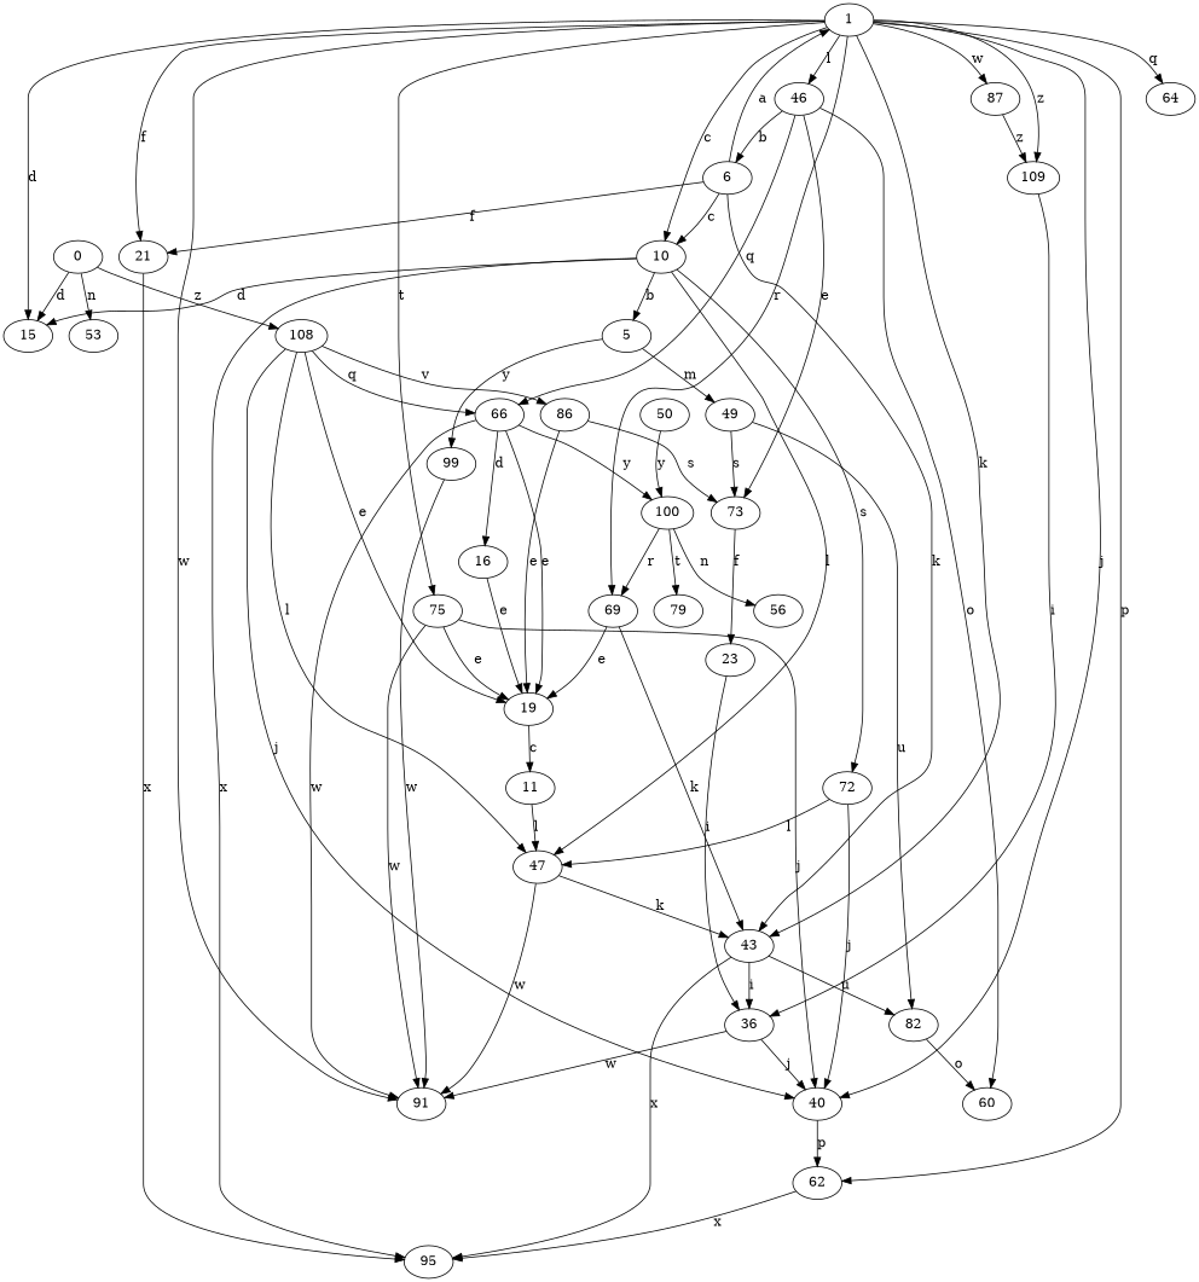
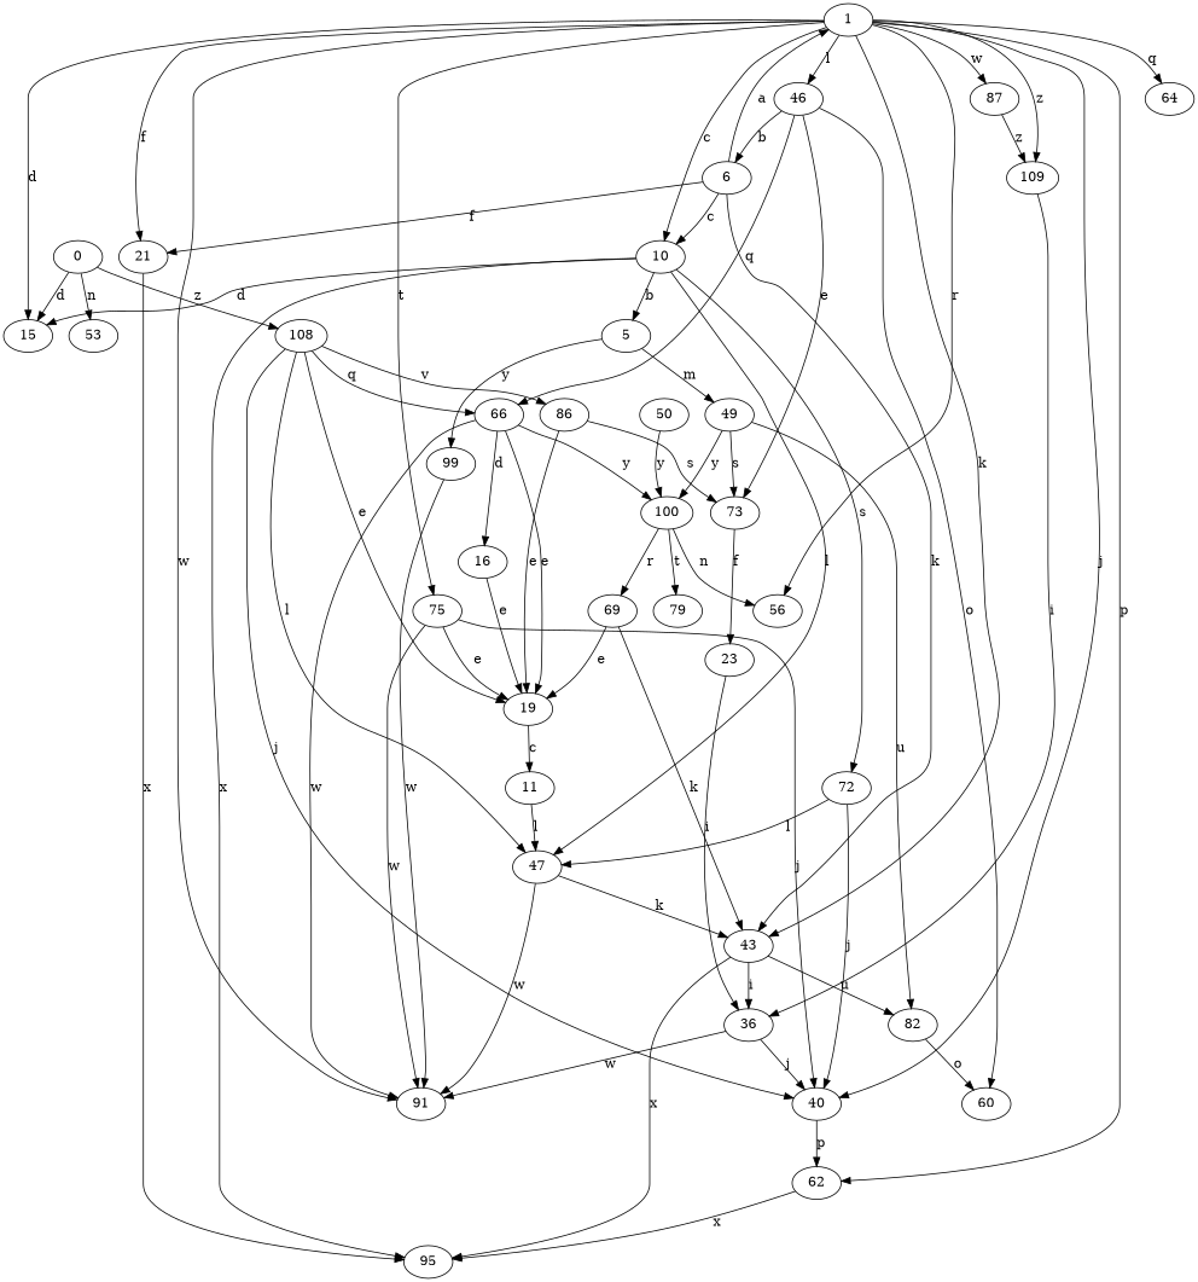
  strict digraph {
    0
    15
    53
    n4 [label=108]
    40
    47
    19
    66
    86
    1
    10
    21
    43
    46
    62
    64
    69
    75
    87
    91
    109
    5
    72
    95
    36
    82
    6
    60
    73
    49
    99
    100
    11
    16
    23
    56
    79
    50
    0 -> 15 [label=d]
    0 -> 53 [label=n]
    0 -> n4 [label=z]
    n4 -> 40 [label=j]
    n4 -> 47 [label=l]
    n4 -> 19 [label=e]
    n4 -> 66 [label=q]
    n4 -> 86 [label=v]
    40 -> 62 [label=p]
    47 -> 43 [label=k]
    47 -> 91 [label=w]
    19 -> 11 [label=c]
    66 -> 19 [label=e]
    66 -> 91 [label=w]
    66 -> 100 [label=y]
    66 -> 16 [label=d]
    86 -> 19 [label=e]
    86 -> 73 [label=s]
    1 -> 15 [label=d]
    1 -> 40 [label=j]
    1 -> 10 [label=c]
    1 -> 21 [label=f]
    1 -> 43 [label=k]
    1 -> 46 [label=l]
    1 -> 62 [label=p]
    1 -> 64 [label=q]
-   1 -> 69 [label=r]
+   1 -> 56 [label=r]
    1 -> 75 [label=t]
    1 -> 87 [label=w]
    1 -> 91 [label=w]
    1 -> 109 [label=z]
    10 -> 15 [label=d]
    10 -> 47 [label=l]
    10 -> 5 [label=b]
    10 -> 72 [label=s]
    10 -> 95 [label=x]
    21 -> 95 [label=x]
    43 -> 95 [label=x]
    43 -> 36 [label=i]
    43 -> 82 [label=u]
    46 -> 66 [label=q]
    46 -> 6 [label=b]
    46 -> 60 [label=o]
    46 -> 73 [label=e]
    62 -> 95 [label=x]
    69 -> 19 [label=e]
    69 -> 43 [label=k]
    75 -> 40 [label=j]
    75 -> 19 [label=e]
    75 -> 91 [label=w]
    87 -> 109 [label=z]
    109 -> 36 [label=i]
    5 -> 49 [label=m]
    5 -> 99 [label=y]
    72 -> 40 [label=j]
    72 -> 47 [label=l]
    36 -> 40 [label=j]
    36 -> 91 [label=w]
    82 -> 60 [label=o]
    6 -> 1 [label=a]
    6 -> 10 [label=c]
    6 -> 21 [label=f]
    6 -> 43 [label=k]
    73 -> 23 [label=f]
    49 -> 82 [label=u]
    49 -> 73 [label=s]
+   49 -> 100 [label=y]
    99 -> 91 [label=w]
    100 -> 69 [label=r]
    100 -> 56 [label=n]
    100 -> 79 [label=t]
    11 -> 47 [label=l]
    16 -> 19 [label=e]
    23 -> 36 [label=i]
    50 -> 100 [label=y]
  }
